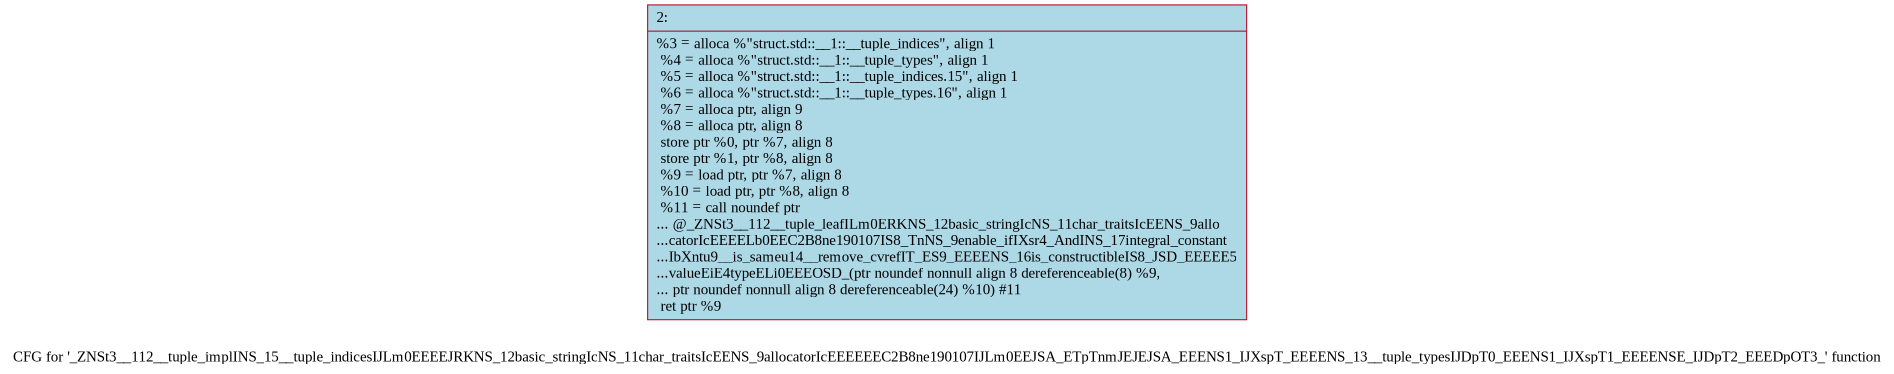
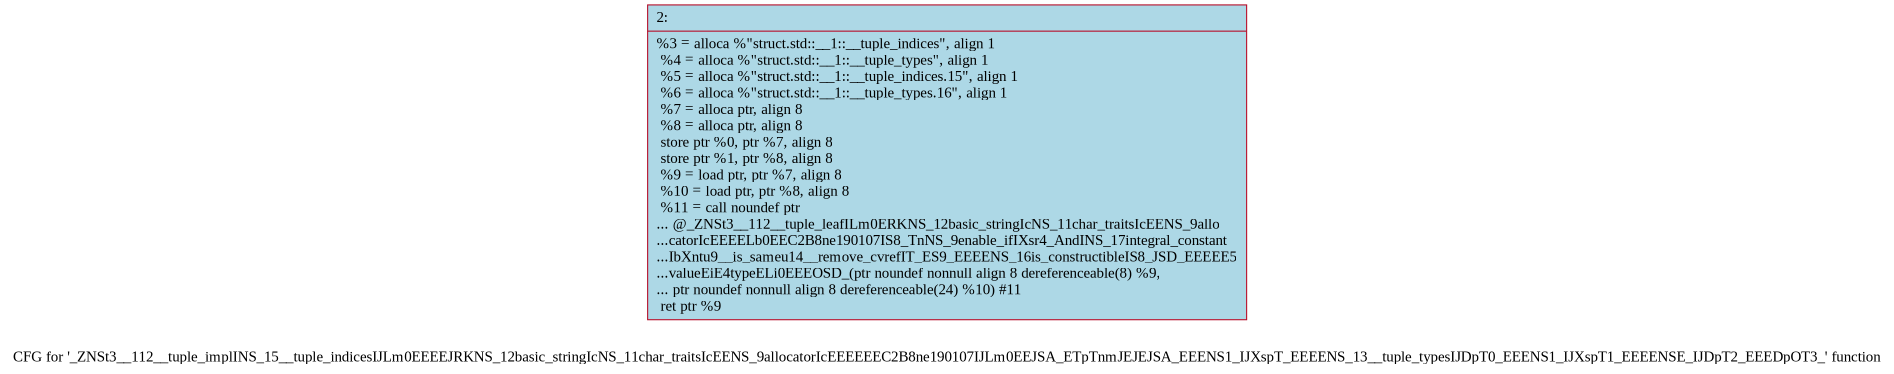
  digraph {
    label="CFG for '_ZNSt3__112__tuple_implINS_15__tuple_indicesIJLm0EEEEJRKNS_12basic_stringIcNS_11char_traitsIcEENS_9allocatorIcEEEEEEC2B8ne190107IJLm0EEJSA_ETpTnmJEJEJSA_EEENS1_IJXspT_EEEENS_13__tuple_typesIJDpT0_EEENS1_IJXspT1_EEEENSE_IJDpT2_EEEDpOT3_' function"
    fontname="Liberation Serif"
-   n1 [color="#b70d28ff" fillcolor=lightblue fontname="Liberation Serif" label="{2:\l|  %3 = alloca %\"struct.std::__1::__tuple_indices\", align 1\l  %4 = alloca %\"struct.std::__1::__tuple_types\", align 1\l  %5 = alloca %\"struct.std::__1::__tuple_indices.15\", align 1\l  %6 = alloca %\"struct.std::__1::__tuple_types.16\", align 1\l  %7 = alloca ptr, align 9\l  %8 = alloca ptr, align 8\l  store ptr %0, ptr %7, align 8\l  store ptr %1, ptr %8, align 8\l  %9 = load ptr, ptr %7, align 8\l  %10 = load ptr, ptr %8, align 8\l  %11 = call noundef ptr\l... @_ZNSt3__112__tuple_leafILm0ERKNS_12basic_stringIcNS_11char_traitsIcEENS_9allo\l...catorIcEEEELb0EEC2B8ne190107IS8_TnNS_9enable_ifIXsr4_AndINS_17integral_constant\l...IbXntu9__is_sameu14__remove_cvrefIT_ES9_EEEENS_16is_constructibleIS8_JSD_EEEEE5\l...valueEiE4typeELi0EEEOSD_(ptr noundef nonnull align 8 dereferenceable(8) %9,\l... ptr noundef nonnull align 8 dereferenceable(24) %10) #11\l  ret ptr %9\l}" shape=record style=filled]
+   n1 [color="#b70d28ff" fillcolor=lightblue fontname="Liberation Serif" label="{2:\l|  %3 = alloca %\"struct.std::__1::__tuple_indices\", align 1\l  %4 = alloca %\"struct.std::__1::__tuple_types\", align 1\l  %5 = alloca %\"struct.std::__1::__tuple_indices.15\", align 1\l  %6 = alloca %\"struct.std::__1::__tuple_types.16\", align 1\l  %7 = alloca ptr, align 8\l  %8 = alloca ptr, align 8\l  store ptr %0, ptr %7, align 8\l  store ptr %1, ptr %8, align 8\l  %9 = load ptr, ptr %7, align 8\l  %10 = load ptr, ptr %8, align 8\l  %11 = call noundef ptr\l... @_ZNSt3__112__tuple_leafILm0ERKNS_12basic_stringIcNS_11char_traitsIcEENS_9allo\l...catorIcEEEELb0EEC2B8ne190107IS8_TnNS_9enable_ifIXsr4_AndINS_17integral_constant\l...IbXntu9__is_sameu14__remove_cvrefIT_ES9_EEEENS_16is_constructibleIS8_JSD_EEEEE5\l...valueEiE4typeELi0EEEOSD_(ptr noundef nonnull align 8 dereferenceable(8) %9,\l... ptr noundef nonnull align 8 dereferenceable(24) %10) #11\l  ret ptr %9\l}" shape=record style=filled]
  }
